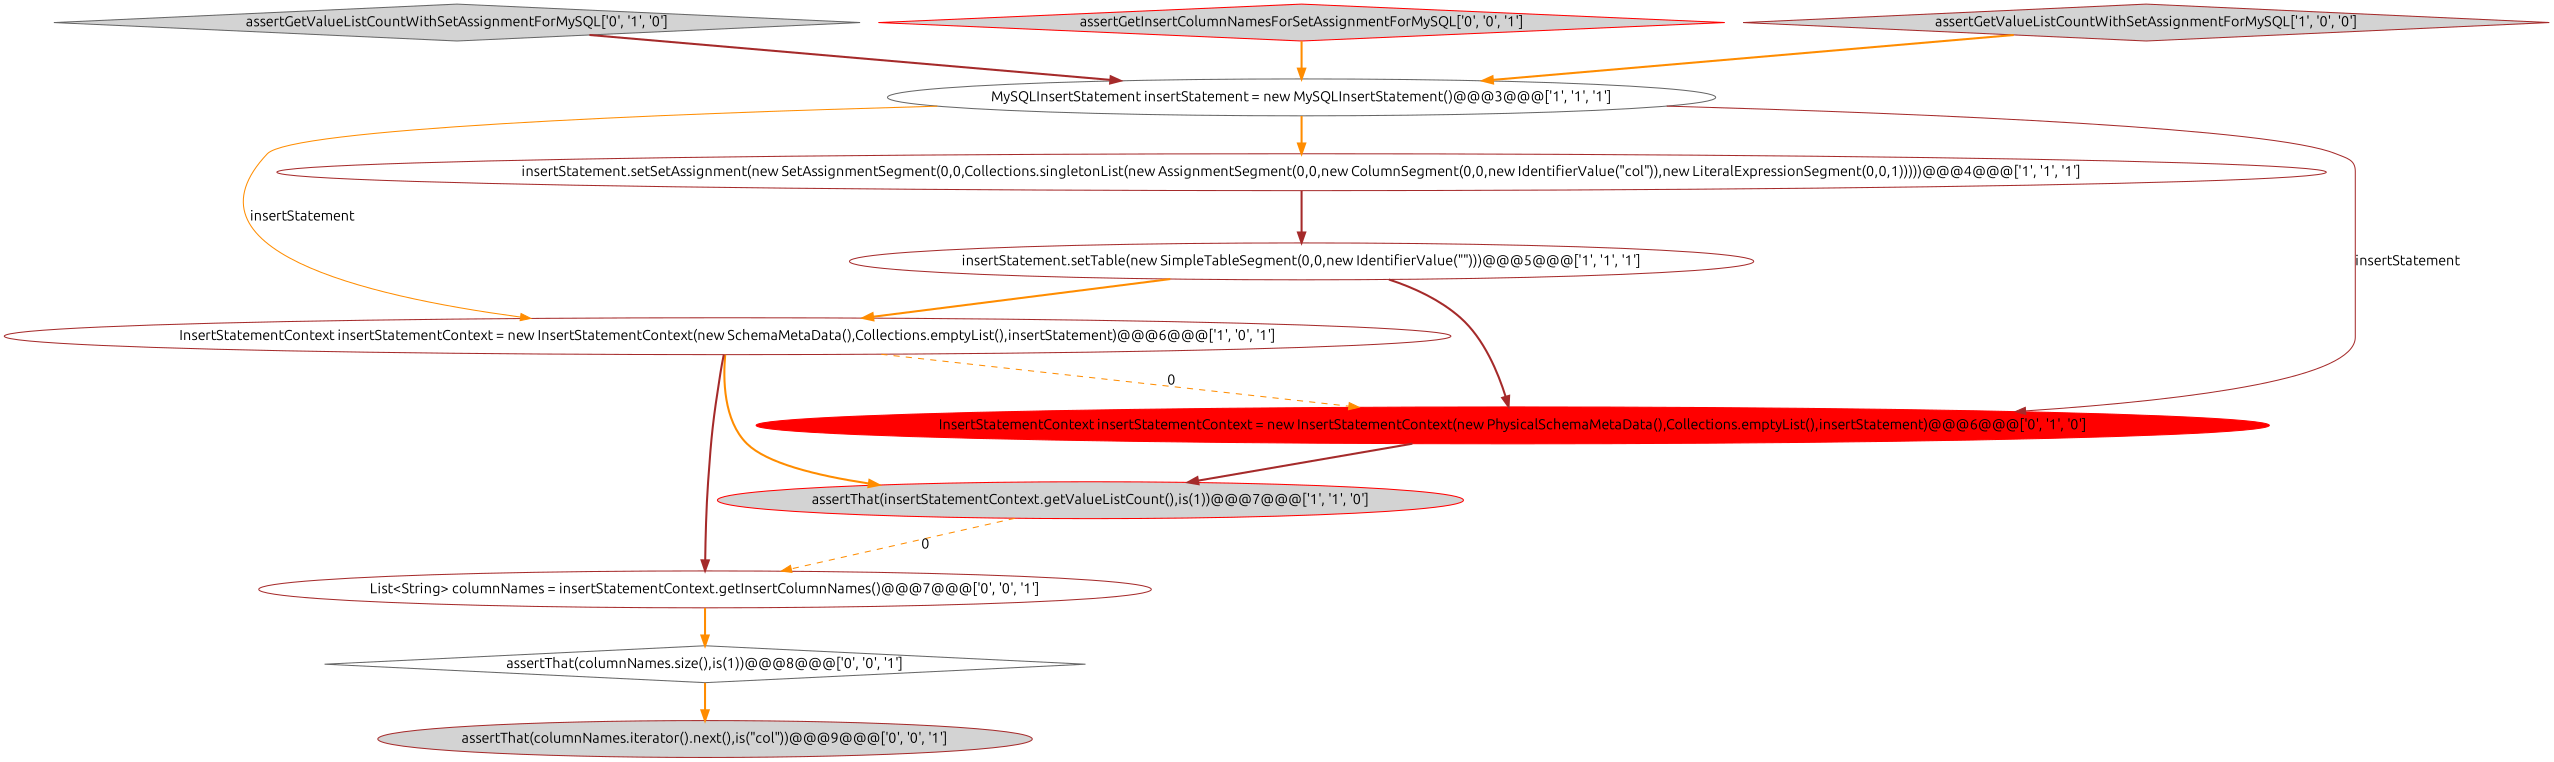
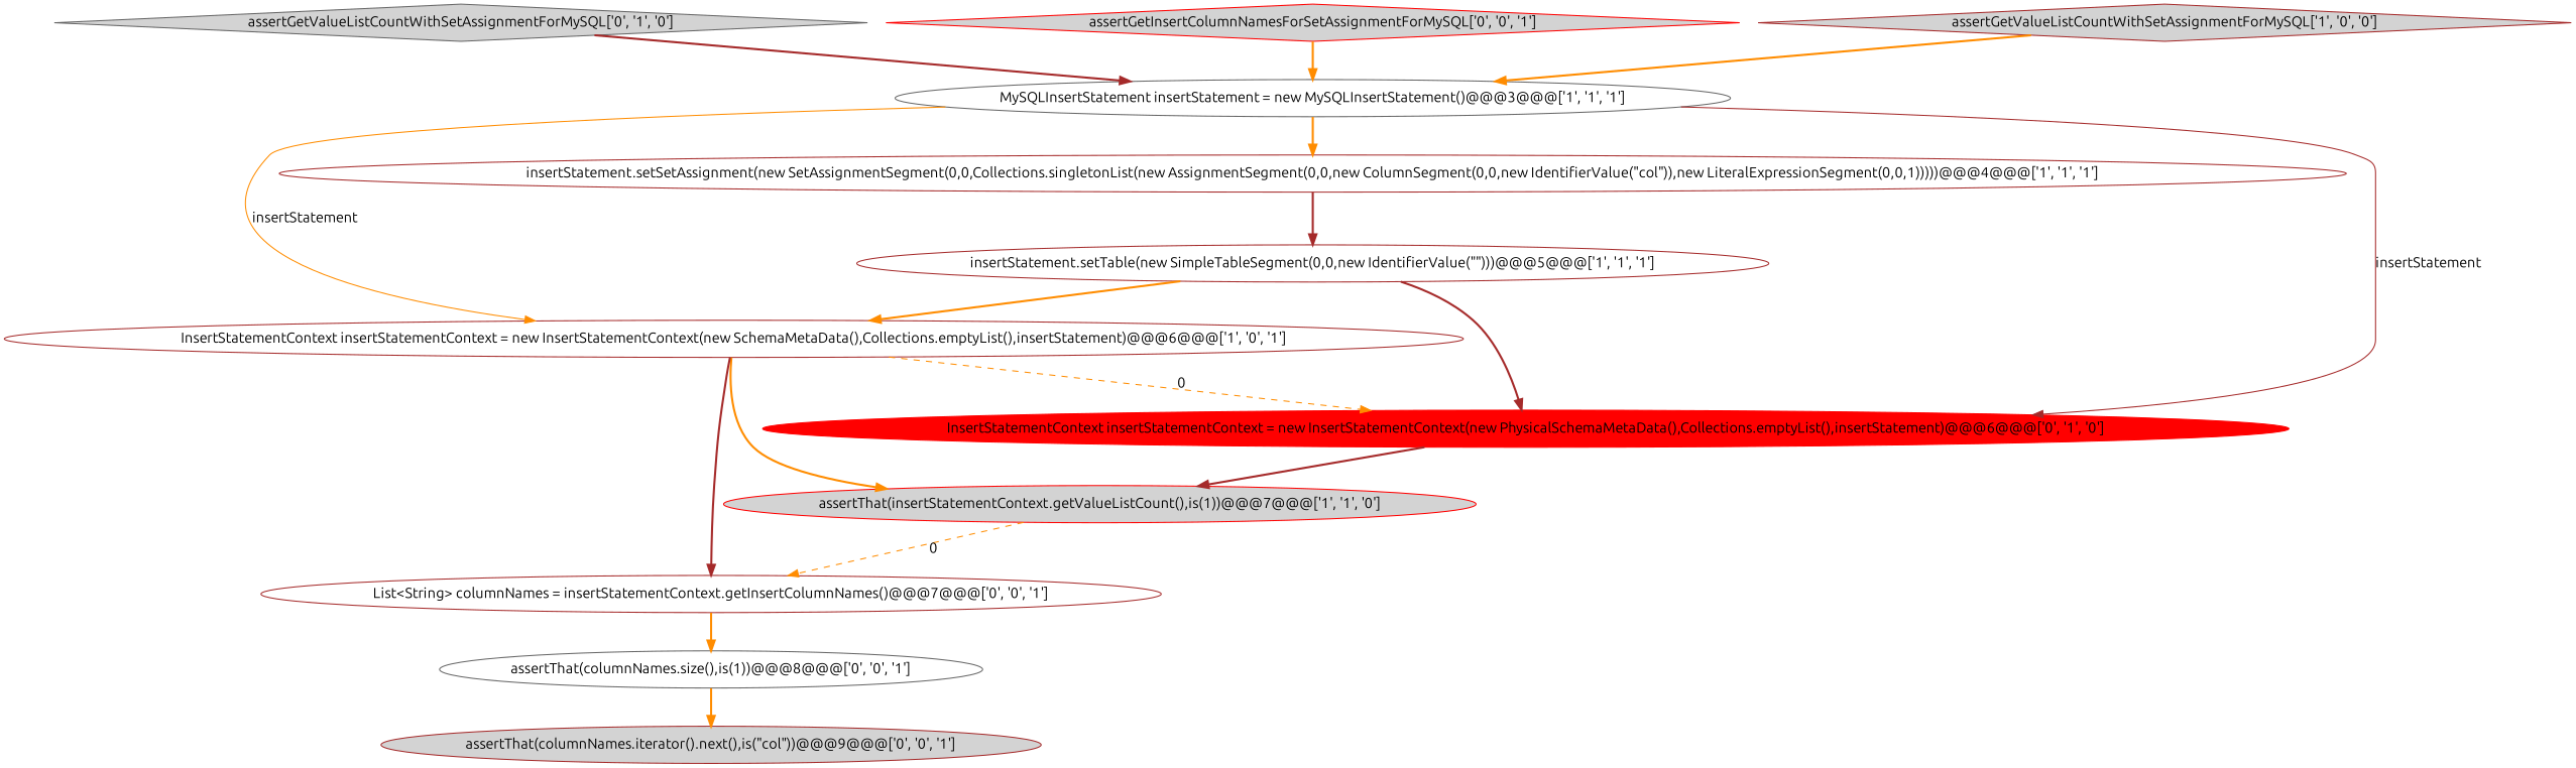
  digraph {
    fontname=Ubuntu
    node [fillcolor=white shape=ellipse style=filled color=brown fontname=Ubuntu]
    edge [style=bold color=darkorange fontname=Ubuntu]
    n1 [fillcolor=red label="InsertStatementContext insertStatementContext = new InsertStatementContext(new PhysicalSchemaMetaData(),Collections.emptyList(),insertStatement)@@@6@@@['0', '1', '0']" color=red]
    n2 [fillcolor=lightgray label="assertThat(insertStatementContext.getValueListCount(),is(1))@@@7@@@['1', '1', '0']" color=red]
    n3 [fillcolor=lightgray label="assertGetValueListCountWithSetAssignmentForMySQL['0', '1', '0']" shape=diamond color=gray40]
    n4 [label="MySQLInsertStatement insertStatement = new MySQLInsertStatement()@@@3@@@['1', '1', '1']" color=gray40]
    n5 [fillcolor=lightgray label="assertGetInsertColumnNamesForSetAssignmentForMySQL['0', '0', '1']" shape=diamond color=red]
    n6 [label="insertStatement.setTable(new SimpleTableSegment(0,0,new IdentifierValue(\"\")))@@@5@@@['1', '1', '1']"]
    n7 [label="InsertStatementContext insertStatementContext = new InsertStatementContext(new SchemaMetaData(),Collections.emptyList(),insertStatement)@@@6@@@['1', '0', '1']"]
    n8 [fillcolor=lightgray label="assertGetValueListCountWithSetAssignmentForMySQL['1', '0', '0']" shape=diamond]
    n9 [label="List<String> columnNames = insertStatementContext.getInsertColumnNames()@@@7@@@['0', '0', '1']"]
-   n10 [label="assertThat(columnNames.size(),is(1))@@@8@@@['0', '0', '1']" shape=diamond color=gray40]
+   n10 [label="assertThat(columnNames.size(),is(1))@@@8@@@['0', '0', '1']" color=gray40]
    n11 [fillcolor=lightgray label="assertThat(columnNames.iterator().next(),is(\"col\"))@@@9@@@['0', '0', '1']"]
    n12 [label="insertStatement.setSetAssignment(new SetAssignmentSegment(0,0,Collections.singletonList(new AssignmentSegment(0,0,new ColumnSegment(0,0,new IdentifierValue(\"col\")),new LiteralExpressionSegment(0,0,1)))))@@@4@@@['1', '1', '1']"]
    n1 -> n2 [color=brown]
    n2 -> n9 [label=0 style=dashed]
    n3 -> n4 [color=brown]
    n4 -> n1 [label=insertStatement style=solid color=brown]
    n4 -> n7 [label=insertStatement style=solid]
    n4 -> n12
    n5 -> n4
    n6 -> n1 [color=brown]
    n6 -> n7
    n7 -> n1 [label=0 style=dashed]
    n7 -> n2
    n7 -> n9 [color=brown]
    n8 -> n4
    n9 -> n10
    n10 -> n11
    n12 -> n6 [color=brown]
  }
